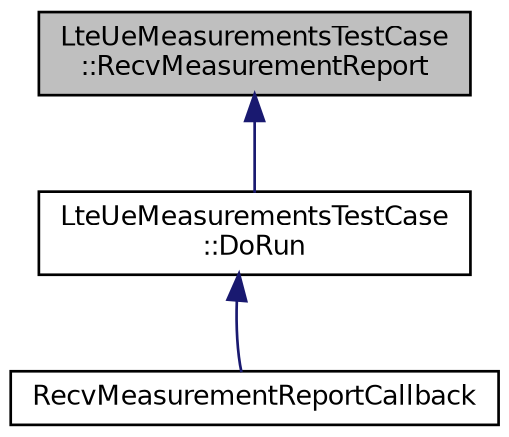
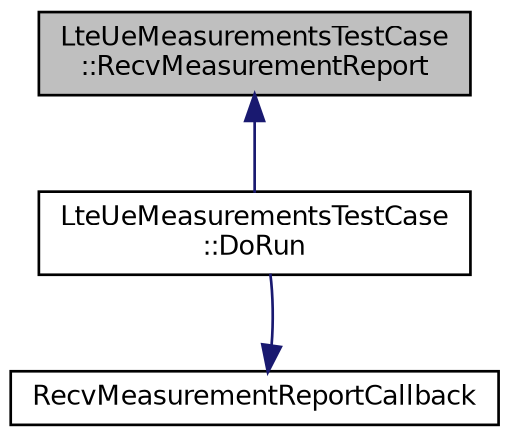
  digraph {
    rankdir=TB
    node [color=black fillcolor=white fontname=Helvetica fontsize=10 shape=record style=filled]
    edge [color=midnightblue dir=back fontname=Helvetica fontsize=10 labelfontname=Helvetica labelfontsize=10 style=solid]
    n1 [fillcolor=grey75 fontcolor=black height=0.2 label="LteUeMeasurementsTestCase\l::RecvMeasurementReport" width=0.4]
    n2 [height=0.2 label="LteUeMeasurementsTestCase\l::DoRun" width=0.4]
    n3 [height=0.2 label=RecvMeasurementReportCallback width=0.4]
    n1 -> n2
-   n2 -> n3
+   n3 -> n2
  }
